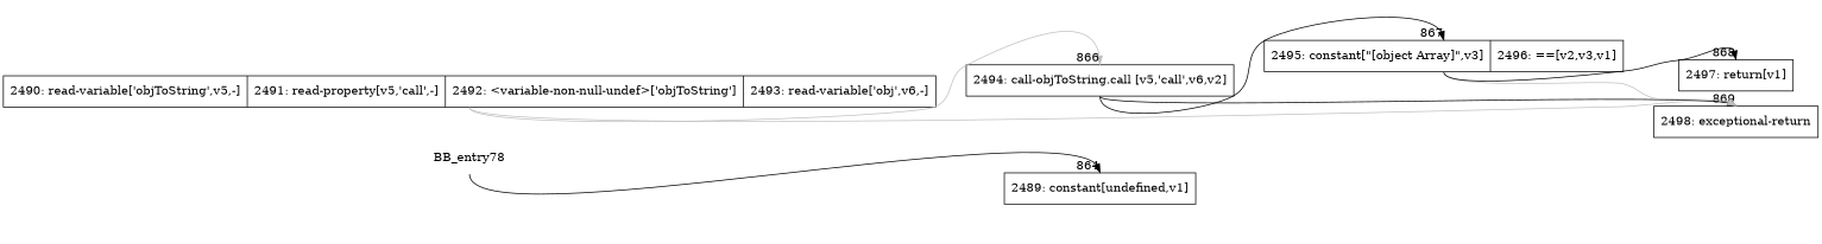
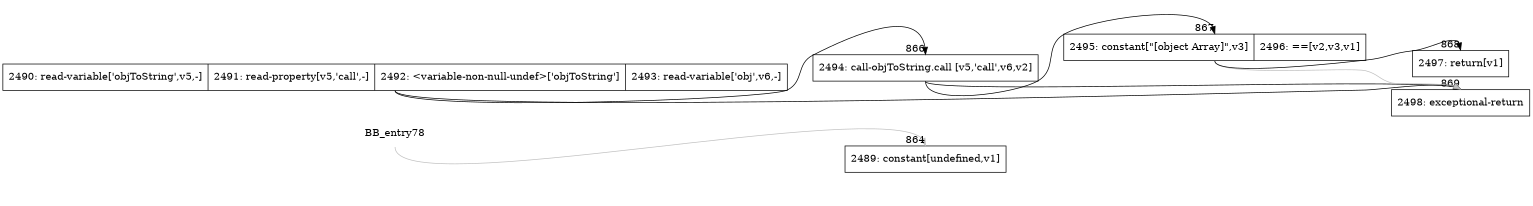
  digraph {
    rankdir=LR
    node [shape=record]
    edge [headport=n tailport=s]
    BB_entry78 [shape=none]
    n2 [label="{2489: constant[undefined,v1]}"]
    n3 [label="{2490: read-variable['objToString',v5,-]|2491: read-property[v5,'call',-]|2492: \<variable-non-null-undef\>['objToString']|2493: read-variable['obj',v6,-]}"]
    n4 [label="{2494: call-objToString.call [v5,'call',v6,v2]}"]
    n5 [label="{2498: exceptional-return}"]
    n6 [label="{2495: constant[\"[object Array]\",v3]|2496: ==[v2,v3,v1]}"]
    n7 [label="{2497: return[v1]}"]
-   BB_entry78 -> n2 [headlabel="    864"]
-   n3 -> n4 [headlabel="      866" color=gray]
-   n3 -> n5 [color=gray headlabel="      869"]
+   BB_entry78 -> n2 [headlabel="    864" color=gray]
+   n3 -> n4 [headlabel="      866"]
+   n3 -> n5 [color=black headlabel="      869"]
    n4 -> n5 [color=black]
    n4 -> n6 [headlabel="      867"]
    n6 -> n5 [color=gray]
    n6 -> n7 [headlabel="      868"]
  }
